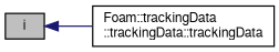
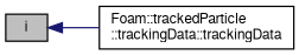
  digraph {
    rankdir=LR
    node [color=black fontname=FreeSans fontsize=10 shape=record]
    n1 [fillcolor=grey75 fontcolor=black height=0.2 label=i style=filled width=0.4]
-   n2 [height=0.2 label="Foam::trackingData\l::trackingData::trackingData" width=0.4]
+   n2 [height=0.2 label="Foam::trackedParticle\l::trackingData::trackingData" width=0.4]
    n1 -> n2 [color=midnightblue dir=back fontname=FreeSans fontsize=10 labelfontname=FreeSans labelfontsize=10 style=solid]
  }
